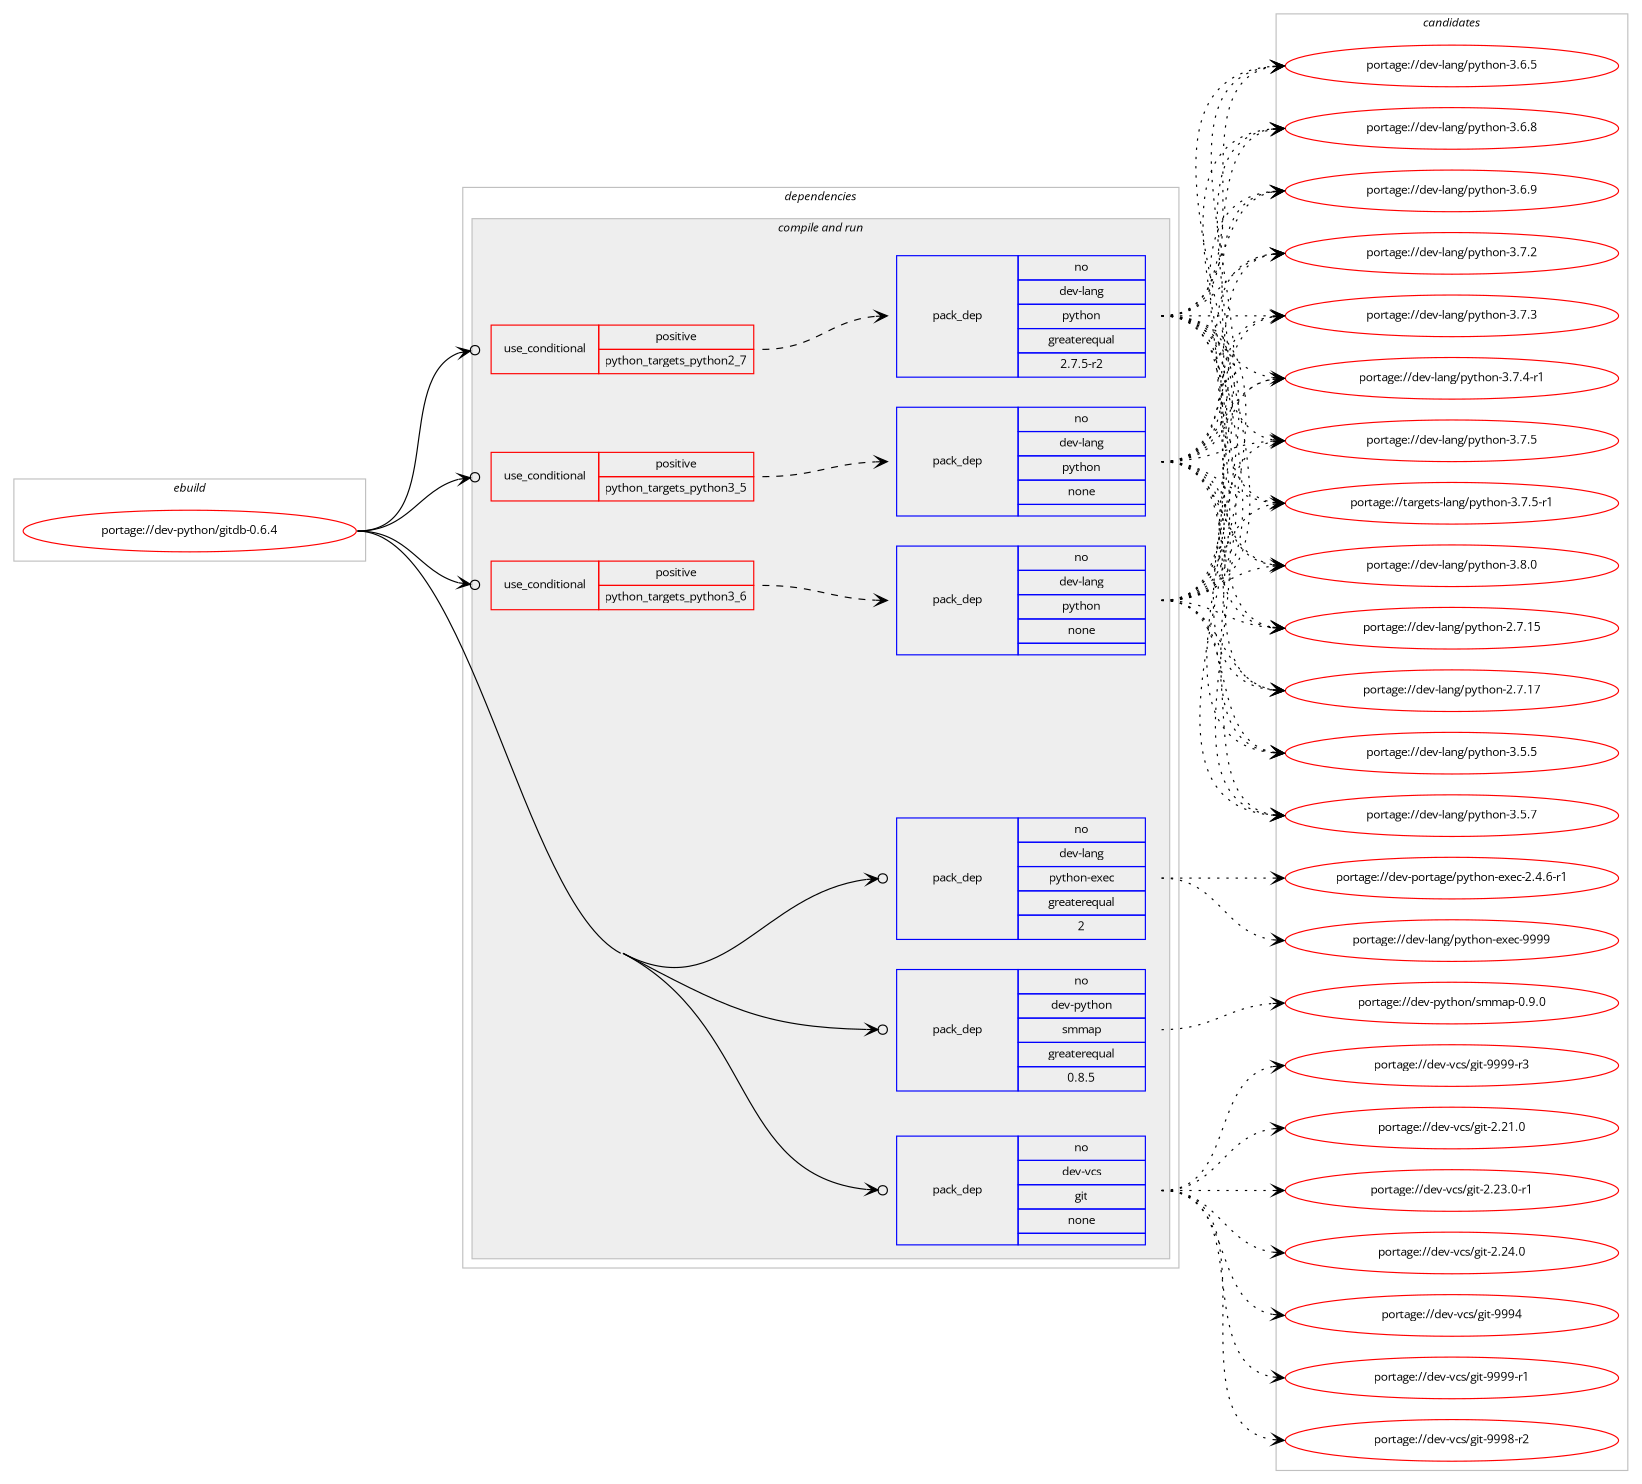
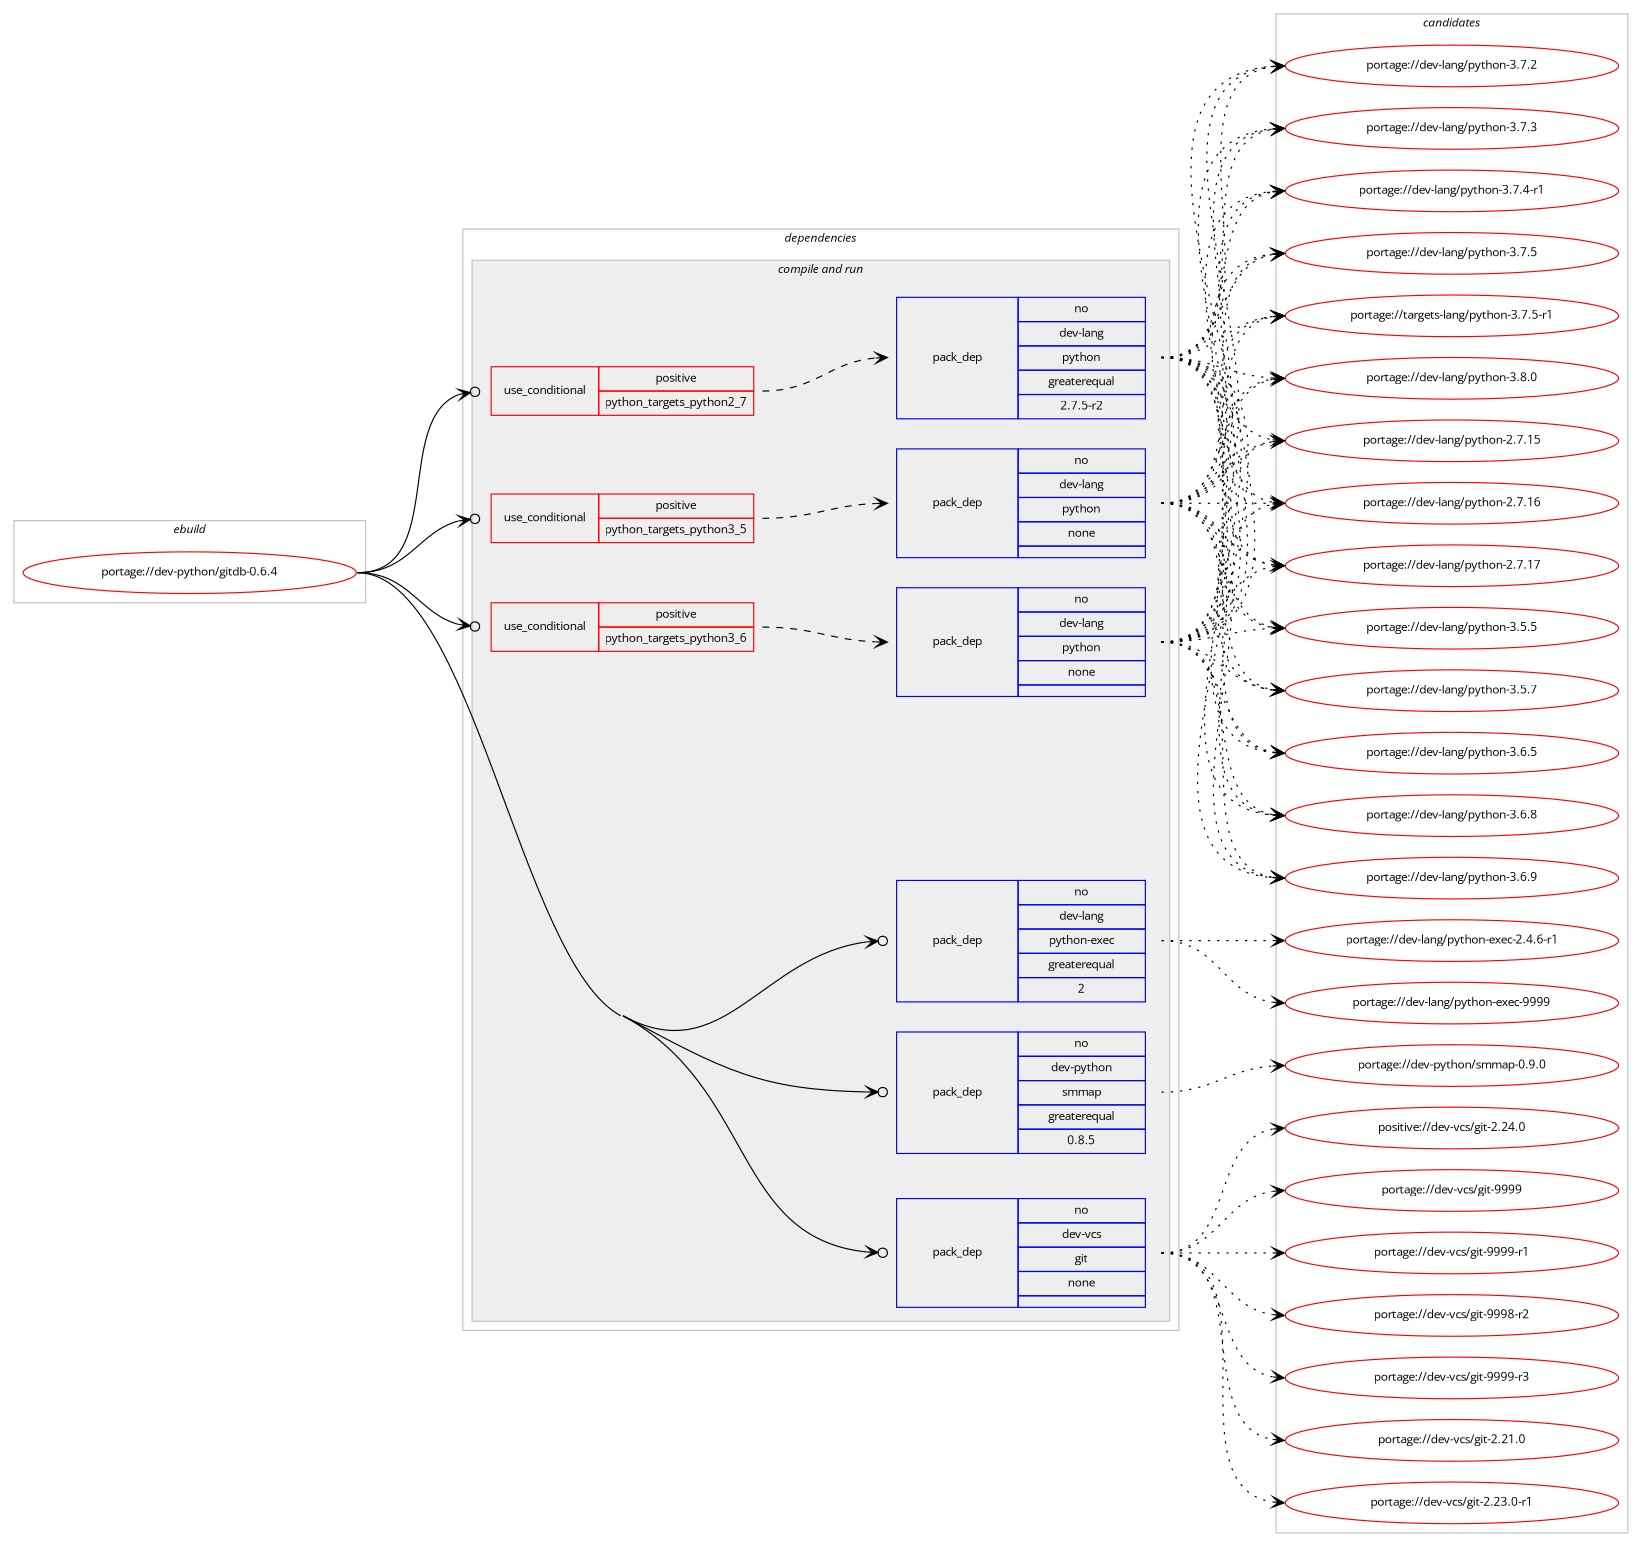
  digraph {
    compound=true
    concentrate=true
    fontname="Open Sans"
    fontsize=10
    newrank=true
    rankdir=LR
    ranksep=1.5
    node [color=red fontname="Open Sans" fontsize=10]
    edge [arrowhead=vee fontname="Open Sans" headport=w style=dotted tailport=e weight=100]
    n1 [label="portage://dev-python/gitdb-0.6.4" width=4]
    n2 [color=blue label=<<TABLE BORDER="0" CELLBORDER="1" CELLSPACING="0" CELLPADDING="4" WIDTH="220"><TR><TD ROWSPAN="6" CELLPADDING="30">pack_dep</TD></TR><TR><TD WIDTH="110">no</TD></TR><TR><TD>dev-lang</TD></TR><TR><TD>python</TD></TR><TR><TD>greaterequal</TD></TR><TR><TD>2.7.5-r2</TD></TR></TABLE>> shape=none]
    n3 [label=<<TABLE BORDER="0" CELLBORDER="1" CELLSPACING="0" CELLPADDING="4"><TR><TD ROWSPAN="3" CELLPADDING="10">use_conditional</TD></TR><TR><TD>positive</TD></TR><TR><TD>python_targets_python2_7</TD></TR></TABLE>> shape=none]
    n4 [color=blue label=<<TABLE BORDER="0" CELLBORDER="1" CELLSPACING="0" CELLPADDING="4" WIDTH="220"><TR><TD ROWSPAN="6" CELLPADDING="30">pack_dep</TD></TR><TR><TD WIDTH="110">no</TD></TR><TR><TD>dev-lang</TD></TR><TR><TD>python</TD></TR><TR><TD>none</TD></TR><TR><TD></TD></TR></TABLE>> shape=none]
    n5 [label=<<TABLE BORDER="0" CELLBORDER="1" CELLSPACING="0" CELLPADDING="4"><TR><TD ROWSPAN="3" CELLPADDING="10">use_conditional</TD></TR><TR><TD>positive</TD></TR><TR><TD>python_targets_python3_5</TD></TR></TABLE>> shape=none]
    n6 [color=blue label=<<TABLE BORDER="0" CELLBORDER="1" CELLSPACING="0" CELLPADDING="4" WIDTH="220"><TR><TD ROWSPAN="6" CELLPADDING="30">pack_dep</TD></TR><TR><TD WIDTH="110">no</TD></TR><TR><TD>dev-lang</TD></TR><TR><TD>python</TD></TR><TR><TD>none</TD></TR><TR><TD></TD></TR></TABLE>> shape=none]
    n7 [label=<<TABLE BORDER="0" CELLBORDER="1" CELLSPACING="0" CELLPADDING="4"><TR><TD ROWSPAN="3" CELLPADDING="10">use_conditional</TD></TR><TR><TD>positive</TD></TR><TR><TD>python_targets_python3_6</TD></TR></TABLE>> shape=none]
    n8 [color=blue label=<<TABLE BORDER="0" CELLBORDER="1" CELLSPACING="0" CELLPADDING="4" WIDTH="220"><TR><TD ROWSPAN="6" CELLPADDING="30">pack_dep</TD></TR><TR><TD WIDTH="110">no</TD></TR><TR><TD>dev-lang</TD></TR><TR><TD>python-exec</TD></TR><TR><TD>greaterequal</TD></TR><TR><TD>2</TD></TR></TABLE>> shape=none]
    n9 [color=blue label=<<TABLE BORDER="0" CELLBORDER="1" CELLSPACING="0" CELLPADDING="4" WIDTH="220"><TR><TD ROWSPAN="6" CELLPADDING="30">pack_dep</TD></TR><TR><TD WIDTH="110">no</TD></TR><TR><TD>dev-python</TD></TR><TR><TD>smmap</TD></TR><TR><TD>greaterequal</TD></TR><TR><TD>0.8.5</TD></TR></TABLE>> shape=none]
    n10 [color=blue label=<<TABLE BORDER="0" CELLBORDER="1" CELLSPACING="0" CELLPADDING="4" WIDTH="220"><TR><TD ROWSPAN="6" CELLPADDING="30">pack_dep</TD></TR><TR><TD WIDTH="110">no</TD></TR><TR><TD>dev-vcs</TD></TR><TR><TD>git</TD></TR><TR><TD>none</TD></TR><TR><TD></TD></TR></TABLE>> shape=none]
    n11 [label="portage://dev-lang/python-2.7.15" width=4]
+   n12 [label="portage://dev-lang/python-2.7.16" width=4]
    n13 [label="portage://dev-lang/python-2.7.17" width=4]
    n14 [label="portage://dev-lang/python-3.5.5" width=4]
    n15 [label="portage://dev-lang/python-3.5.7" width=4]
    n16 [label="portage://dev-lang/python-3.6.5" width=4]
    n17 [label="portage://dev-lang/python-3.6.8" width=4]
    n18 [label="portage://dev-lang/python-3.6.9" width=4]
    n19 [label="portage://dev-lang/python-3.7.2" width=4]
    n20 [label="portage://dev-lang/python-3.7.3" width=4]
    n21 [label="portage://dev-lang/python-3.7.4-r1" width=4]
    n22 [label="portage://dev-lang/python-3.7.5" width=4]
    n23 [label="portage://targets-lang/python-3.7.5-r1" width=4]
    n24 [label="portage://dev-lang/python-3.8.0" width=4]
-   n25 [label="portage://dev-portage/python-exec-2.4.6-r1" width=4]
+   n25 [label="portage://dev-lang/python-exec-2.4.6-r1" width=4]
    n26 [label="portage://dev-lang/python-exec-9999" width=4]
    n27 [label="portage://dev-python/smmap-0.9.0" width=4]
    n28 [label="portage://dev-vcs/git-2.21.0" width=4]
    n29 [label="portage://dev-vcs/git-2.23.0-r1" width=4]
-   n30 [label="portage://dev-vcs/git-2.24.0" width=4]
-   n31 [label="portage://dev-vcs/git-9994" width=4]
+   n30 [label="positive://dev-vcs/git-2.24.0" width=4]
+   n31 [label="portage://dev-vcs/git-9999" width=4]
    n32 [label="portage://dev-vcs/git-9999-r1" width=4]
    n33 [label="portage://dev-vcs/git-9998-r2" width=4]
    n34 [label="portage://dev-vcs/git-9999-r3" width=4]
    subgraph cluster_1 {
      color=gray
      label=<<i>ebuild</i>>
      rank=same
      n1
    }
    subgraph cluster_2 {
      color=gray
      label=<<i>dependencies</i>>
      subgraph cluster_3 {
        color=gray
        fillcolor="#eeeeee"
        label=<<i>compile</i>>
        style=filled
      }
      subgraph cluster_4 {
        color=gray
        fillcolor="#eeeeee"
        label=<<i>compile and run</i>>
        style=filled
        subgraph sub_5 {
          color=gray
          fillcolor="#eeeeee"
          label=<<i>compile and run</i>>
          style=filled
          n3
          subgraph sub_6 {
            color=gray
            fillcolor="#eeeeee"
            label=<<i>compile and run</i>>
            style=filled
            n2
          }
        }
        subgraph sub_7 {
          color=gray
          fillcolor="#eeeeee"
          label=<<i>compile and run</i>>
          style=filled
          n5
          subgraph sub_8 {
            color=gray
            fillcolor="#eeeeee"
            label=<<i>compile and run</i>>
            style=filled
            n4
          }
        }
        subgraph sub_9 {
          color=gray
          fillcolor="#eeeeee"
          label=<<i>compile and run</i>>
          style=filled
          n7
          subgraph sub_10 {
            color=gray
            fillcolor="#eeeeee"
            label=<<i>compile and run</i>>
            style=filled
            n6
          }
        }
        subgraph sub_11 {
          color=gray
          fillcolor="#eeeeee"
          label=<<i>compile and run</i>>
          style=filled
          n8
        }
        subgraph sub_12 {
          color=gray
          fillcolor="#eeeeee"
          label=<<i>compile and run</i>>
          style=filled
          n9
        }
        subgraph sub_13 {
          color=gray
          fillcolor="#eeeeee"
          label=<<i>compile and run</i>>
          style=filled
          n10
        }
      }
      subgraph cluster_14 {
        color=gray
        fillcolor="#eeeeee"
        label=<<i>run</i>>
        style=filled
      }
    }
    subgraph cluster_15 {
      color=gray
      label=<<i>candidates</i>>
      rank=same
      subgraph sub_16 {
        color=black
        label=<<i>candidates</i>>
        nodesep=1
        rank=same
        n11
+       n12
        n13
        n14
        n15
        n16
        n17
        n18
        n19
        n20
        n21
        n22
        n23
        n24
      }
      subgraph sub_17 {
        color=black
        label=<<i>candidates</i>>
        nodesep=1
        rank=same
        n11
+       n12
        n13
        n14
        n15
        n16
        n17
        n18
        n19
        n20
        n21
        n22
        n23
        n24
      }
      subgraph sub_18 {
        color=black
        label=<<i>candidates</i>>
        nodesep=1
        rank=same
        n11
+       n12
        n13
        n14
        n15
        n16
        n17
        n18
        n19
        n20
        n21
        n22
        n23
        n24
      }
      subgraph sub_19 {
        color=black
        label=<<i>candidates</i>>
        nodesep=1
        rank=same
        n25
        n26
      }
      subgraph sub_20 {
        color=black
        label=<<i>candidates</i>>
        nodesep=1
        rank=same
        n27
      }
      subgraph sub_21 {
        color=black
        label=<<i>candidates</i>>
        nodesep=1
        rank=same
        n28
        n29
        n30
        n31
        n32
        n33
        n34
      }
    }
    n1 -> n3 [arrowhead=odotvee style=solid weight=20]
    n1 -> n5 [arrowhead=odotvee style=solid weight=20]
    n1 -> n7 [arrowhead=odotvee style=solid weight=20]
    n1 -> n8 [arrowhead=odotvee style=solid weight=20]
    n1 -> n9 [arrowhead=odotvee style=solid weight=20]
    n1 -> n10 [arrowhead=odotvee style=solid weight=20]
    n2 -> n11
+   n2 -> n12
    n2 -> n13
    n2 -> n14
    n2 -> n15
    n2 -> n16
    n2 -> n17
    n2 -> n18
    n2 -> n19
    n2 -> n20
    n2 -> n21
    n2 -> n22
    n2 -> n23
    n2 -> n24
    n3 -> n2 [style=dashed weight=20]
    n4 -> n11
+   n4 -> n12
    n4 -> n13
    n4 -> n14
    n4 -> n15
    n4 -> n16
    n4 -> n17
    n4 -> n18
    n4 -> n19
    n4 -> n20
    n4 -> n21
    n4 -> n22
    n4 -> n23
    n4 -> n24
    n5 -> n4 [style=dashed weight=20]
    n6 -> n11
+   n6 -> n12
    n6 -> n13
    n6 -> n14
    n6 -> n15
    n6 -> n16
    n6 -> n17
    n6 -> n18
    n6 -> n19
    n6 -> n20
    n6 -> n21
    n6 -> n22
    n6 -> n23
    n6 -> n24
    n7 -> n6 [style=dashed weight=20]
    n8 -> n25
    n8 -> n26
    n9 -> n27
    n10 -> n28
    n10 -> n29
    n10 -> n30
    n10 -> n31
    n10 -> n32
    n10 -> n33
    n10 -> n34
  }
